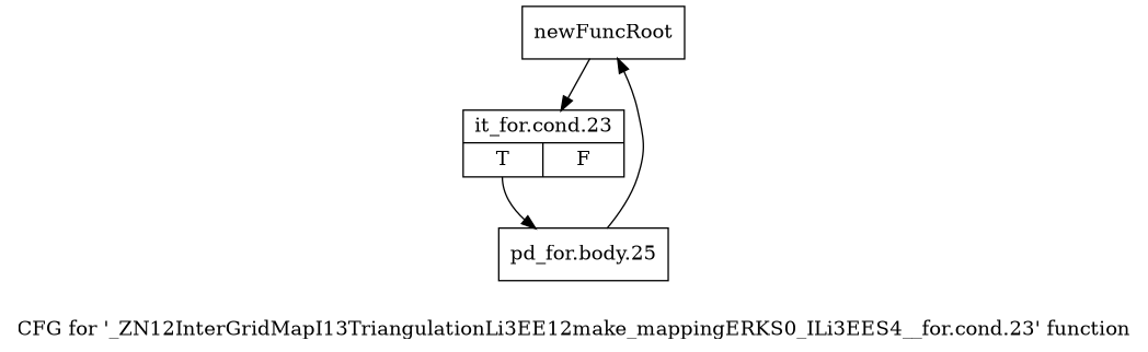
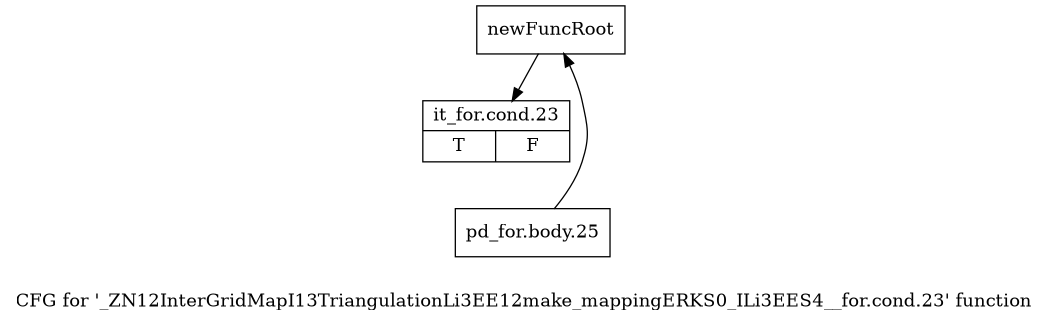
  digraph {
    label="CFG for '_ZN12InterGridMapI13TriangulationLi3EE12make_mappingERKS0_ILi3EES4__for.cond.23' function"
    node [shape=record]
    n1 [label="{newFuncRoot}"]
    n2 [label="{it_for.cond.23|{<s0>T|<s1>F}}"]
    n3 [label="{pd_for.body.25}"]
    n1 -> n2
-   n2 -> n3 [tailport=s0]
    n3 -> n1
  }
